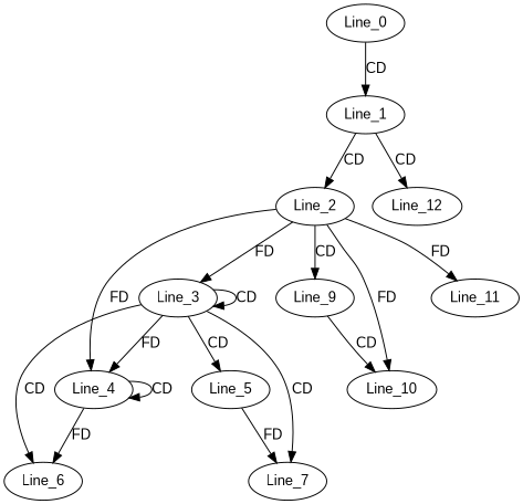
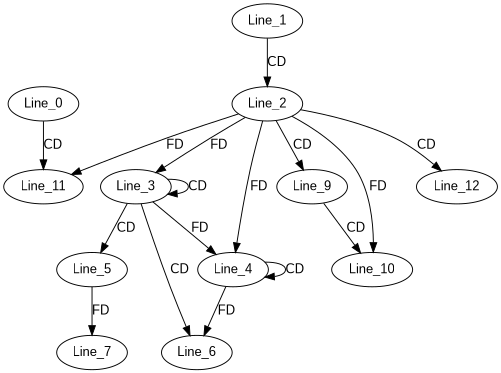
  digraph {
    fontname="Liberation Sans"
    node [fontname="Liberation Sans"]
    edge [fontname="Liberation Sans"]
    Line_0
    Line_1
    Line_2
    Line_3
    Line_4
    Line_9
    Line_10
    Line_11
    Line_12
    Line_5
    Line_6
    Line_7
-   Line_0 -> Line_1 [label=CD]
+   Line_0 -> Line_11 [label=CD]
    Line_1 -> Line_2 [label=CD]
    Line_2 -> Line_3 [label=FD]
    Line_2 -> Line_4 [label=FD]
    Line_2 -> Line_9 [label=CD]
    Line_2 -> Line_10 [label=FD]
    Line_2 -> Line_11 [label=FD]
-   Line_1 -> Line_12 [label=CD]
+   Line_2 -> Line_12 [label=CD]
    Line_3 -> Line_3 [label=CD]
    Line_3 -> Line_4 [label=FD]
    Line_3 -> Line_5 [label=CD]
    Line_3 -> Line_6 [label=CD]
-   Line_3 -> Line_7 [label=CD]
    Line_4 -> Line_4 [label=CD]
    Line_4 -> Line_6 [label=FD]
    Line_9 -> Line_10 [label=CD]
    Line_5 -> Line_7 [label=FD]
  }
